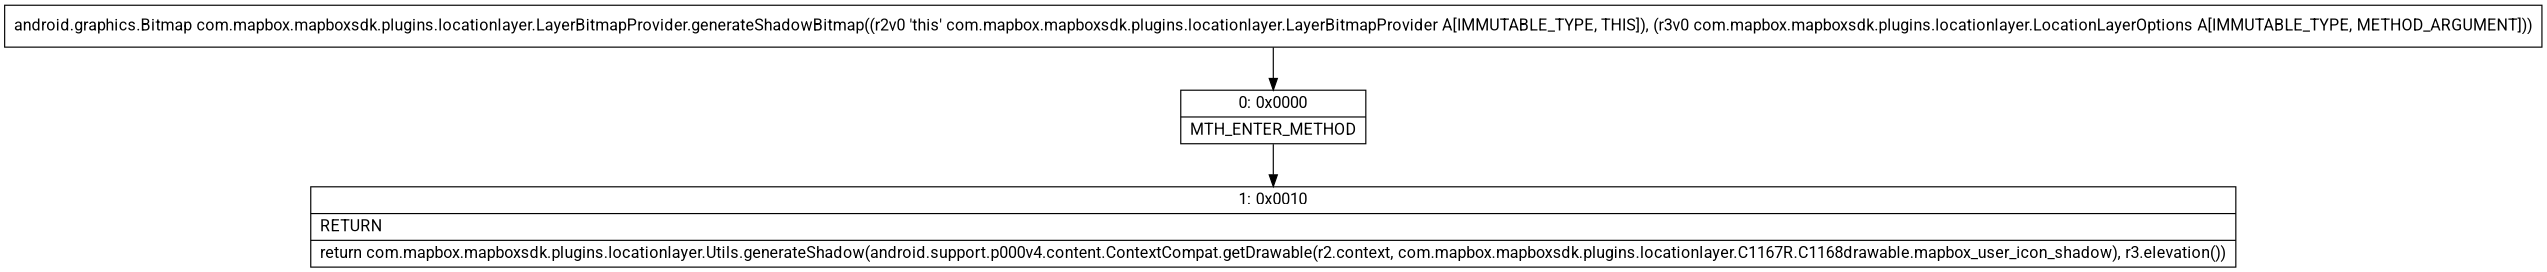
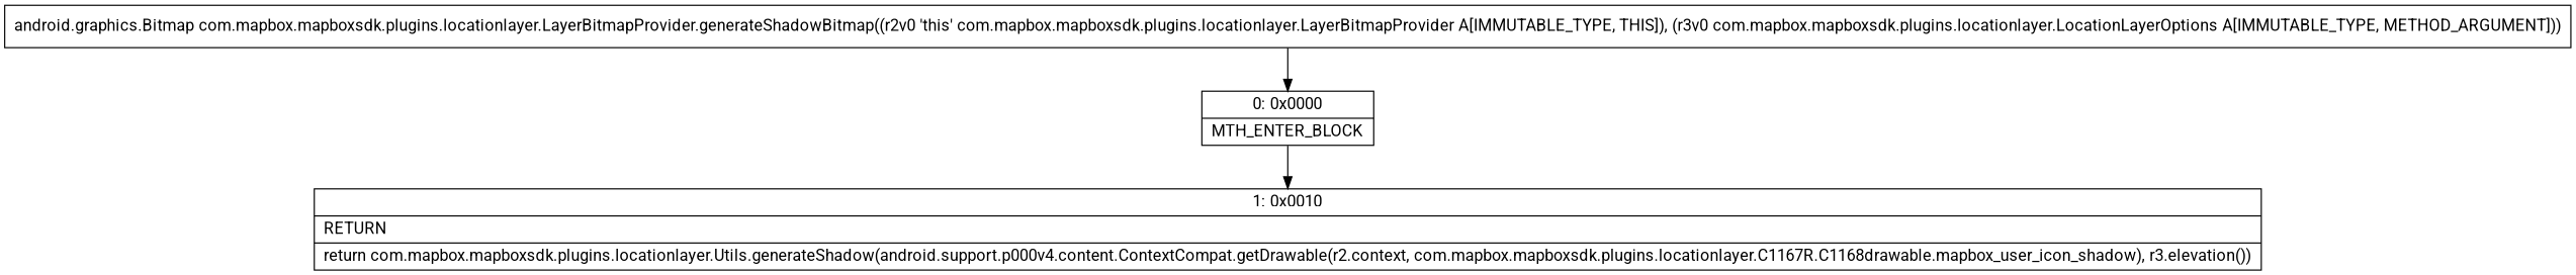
  digraph {
    fontname=Roboto
    node [shape=record fontname=Roboto]
    edge [fontname=Roboto]
-   n1 [label="{0\:\ 0x0000|MTH_ENTER_METHOD\l}"]
+   n1 [label="{0\:\ 0x0000|MTH_ENTER_BLOCK\l}"]
    n2 [label="{1\:\ 0x0010|RETURN\l|return com.mapbox.mapboxsdk.plugins.locationlayer.Utils.generateShadow(android.support.p000v4.content.ContextCompat.getDrawable(r2.context, com.mapbox.mapboxsdk.plugins.locationlayer.C1167R.C1168drawable.mapbox_user_icon_shadow), r3.elevation())\l}"]
    n3 [label="{android.graphics.Bitmap com.mapbox.mapboxsdk.plugins.locationlayer.LayerBitmapProvider.generateShadowBitmap((r2v0 'this' com.mapbox.mapboxsdk.plugins.locationlayer.LayerBitmapProvider A[IMMUTABLE_TYPE, THIS]), (r3v0 com.mapbox.mapboxsdk.plugins.locationlayer.LocationLayerOptions A[IMMUTABLE_TYPE, METHOD_ARGUMENT])) }"]
    n1 -> n2
    n3 -> n1
  }
